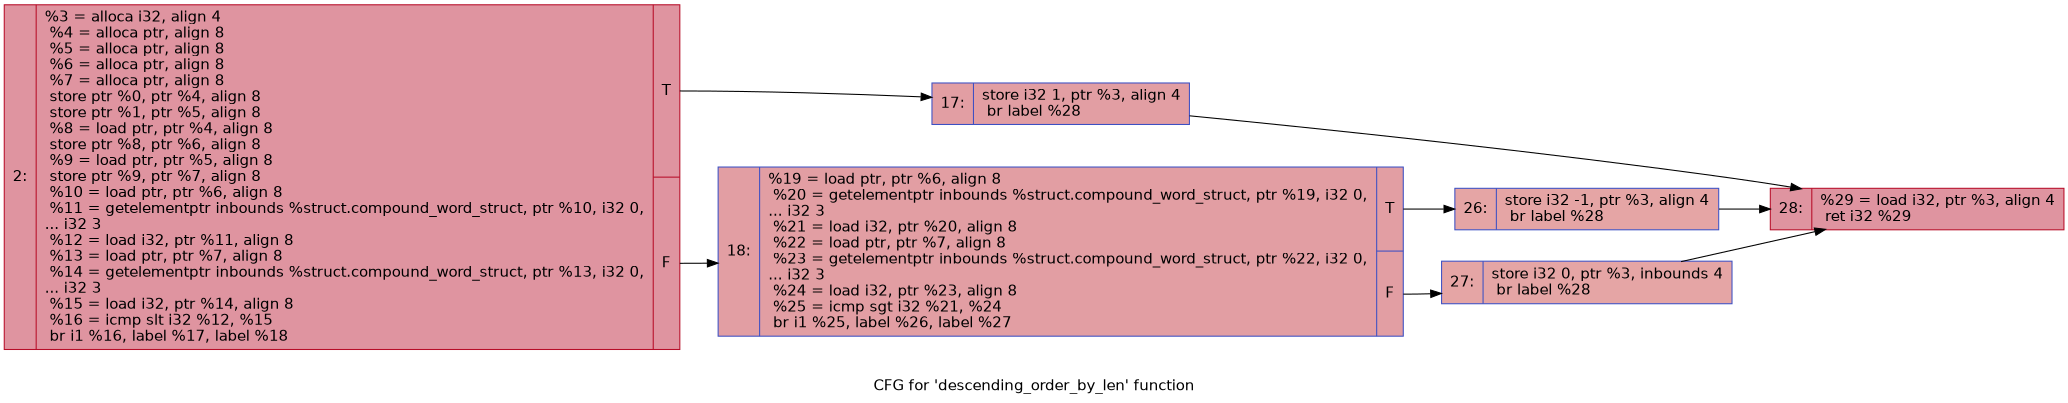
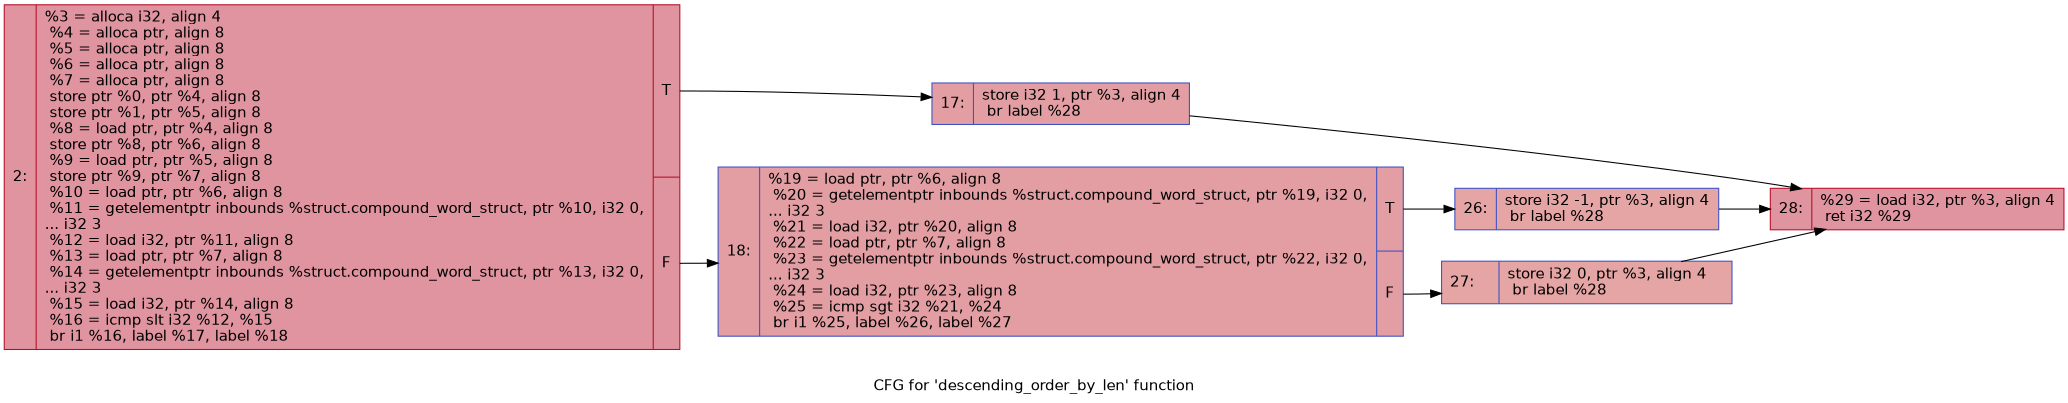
  digraph {
    label="CFG for 'descending_order_by_len' function"
    rankdir=LR
    fontname="DejaVu Sans"
    node [color="#3d50c3ff" fillcolor="#b70d2870" fontname="DejaVu Sans" shape=record style=filled]
    edge [fontname="DejaVu Sans"]
    n1 [color="#b70d28ff" label="{2:\l|  %3 = alloca i32, align 4\l  %4 = alloca ptr, align 8\l  %5 = alloca ptr, align 8\l  %6 = alloca ptr, align 8\l  %7 = alloca ptr, align 8\l  store ptr %0, ptr %4, align 8\l  store ptr %1, ptr %5, align 8\l  %8 = load ptr, ptr %4, align 8\l  store ptr %8, ptr %6, align 8\l  %9 = load ptr, ptr %5, align 8\l  store ptr %9, ptr %7, align 8\l  %10 = load ptr, ptr %6, align 8\l  %11 = getelementptr inbounds %struct.compound_word_struct, ptr %10, i32 0,\l... i32 3\l  %12 = load i32, ptr %11, align 8\l  %13 = load ptr, ptr %7, align 8\l  %14 = getelementptr inbounds %struct.compound_word_struct, ptr %13, i32 0,\l... i32 3\l  %15 = load i32, ptr %14, align 8\l  %16 = icmp slt i32 %12, %15\l  br i1 %16, label %17, label %18\l|{<s0>T|<s1>F}}"]
    n2 [fillcolor="#be242e70" label="{17:\l|  store i32 1, ptr %3, align 4\l  br label %28\l}"]
    n3 [fillcolor="#be242e70" label="{18:\l|  %19 = load ptr, ptr %6, align 8\l  %20 = getelementptr inbounds %struct.compound_word_struct, ptr %19, i32 0,\l... i32 3\l  %21 = load i32, ptr %20, align 8\l  %22 = load ptr, ptr %7, align 8\l  %23 = getelementptr inbounds %struct.compound_word_struct, ptr %22, i32 0,\l... i32 3\l  %24 = load i32, ptr %23, align 8\l  %25 = icmp sgt i32 %21, %24\l  br i1 %25, label %26, label %27\l|{<s0>T|<s1>F}}"]
    n4 [color="#b70d28ff" label="{28:\l|  %29 = load i32, ptr %3, align 4\l  ret i32 %29\l}"]
    n5 [fillcolor="#c5333470" label="{26:\l|  store i32 -1, ptr %3, align 4\l  br label %28\l}"]
-   n6 [fillcolor="#c5333470" label="{27:\l|  store i32 0, ptr %3, inbounds 4\l  br label %28\l}"]
+   n6 [fillcolor="#c5333470" label="{27:\l|  store i32 0, ptr %3, align 4\l  br label %28\l}"]
    n1 -> n2 [tailport=s0]
    n1 -> n3 [tailport=s1]
    n2 -> n4
    n3 -> n5 [tailport=s0]
    n3 -> n6 [tailport=s1]
    n5 -> n4
    n6 -> n4
  }
